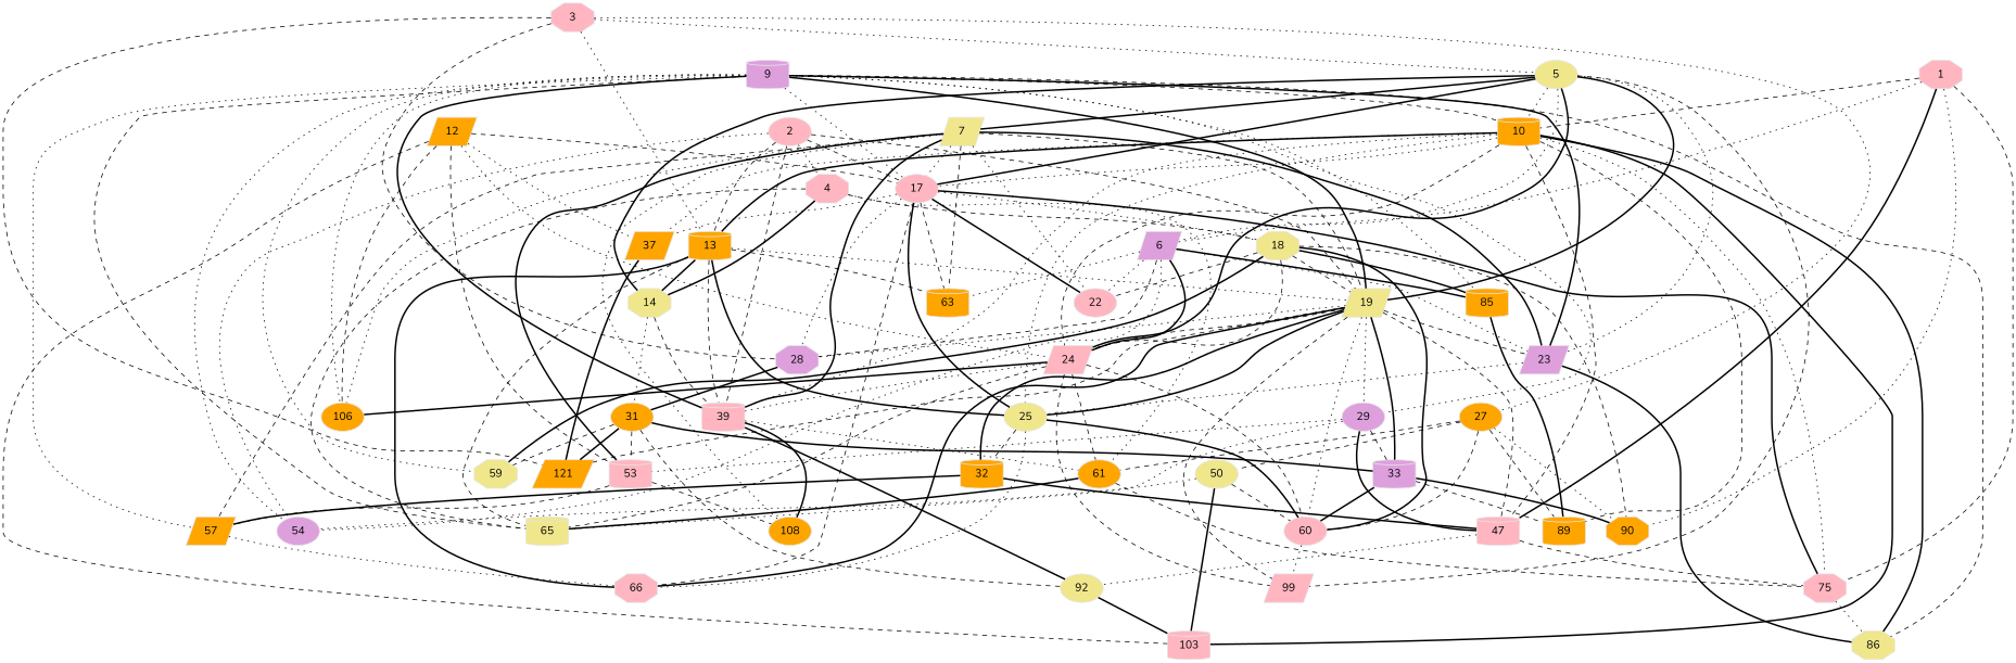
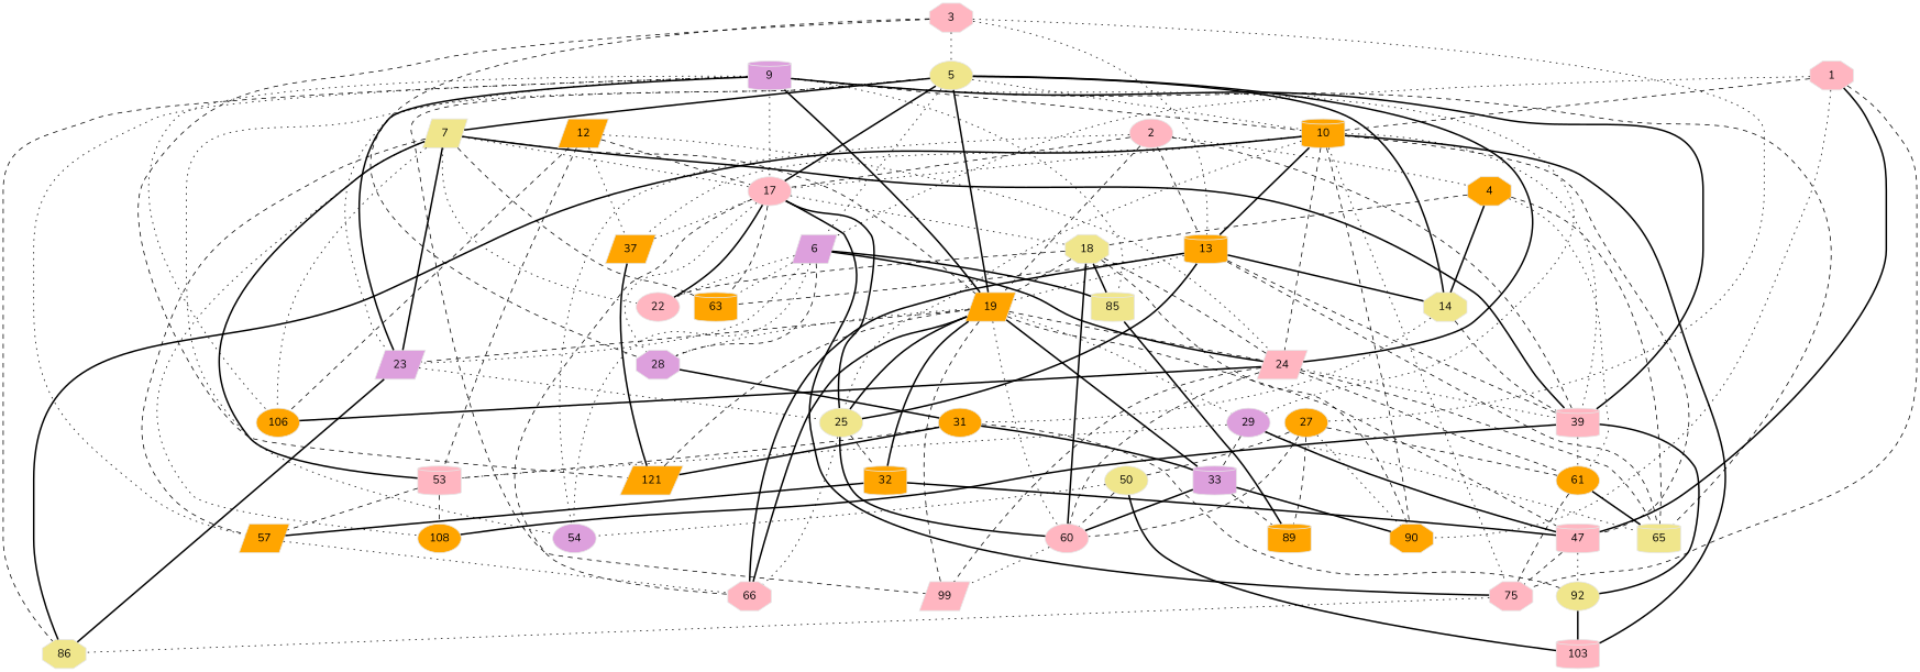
  graph {
    fontname=Nunito
    node [color=gray90 fillcolor=lightpink fontname=Nunito shape=ellipse style=filled]
    edge [fontname=Nunito style=dashed]
    1 [shape=octagon super="+52"]
    6 [fillcolor=plum shape=parallelogram super="+123+55+118"]
    10 [fillcolor=orange shape=cylinder super="+98+95+15"]
    47 [shape=cylinder super="+77+114"]
    75 [shape=octagon super="+87"]
    90 [fillcolor=orange shape=octagon]
    54 [fillcolor=plum]
    28 [fillcolor=plum shape=octagon super="+43"]
    23 [fillcolor=plum shape=parallelogram super="+116+82"]
    24 [shape=parallelogram super="+83+51+34"]
    22
    63 [fillcolor=orange shape=cylinder]
-   85 [fillcolor=orange shape=cylinder]
+   85 [fillcolor=khaki shape=cylinder]
    13 [fillcolor=orange shape=cylinder super="+36+30+64"]
    17 [super="+35+41+40"]
    39 [shape=cylinder super="+68+109+94"]
    86 [fillcolor=khaki shape=octagon]
    25 [fillcolor=khaki super="+45+58"]
    37 [fillcolor=orange shape=parallelogram]
    89 [fillcolor=orange shape=cylinder]
    103 [shape=cylinder]
    92 [fillcolor=khaki]
    2 [super="+110"]
-   4 [shape=octagon super="+46"]
-   19 [fillcolor=khaki shape=parallelogram super="+74+44+71"]
+   4 [fillcolor=orange shape=octagon super="+46"]
+   19 [fillcolor=orange shape=parallelogram super="+74+44+71"]
    14 [fillcolor=khaki shape=octagon super="+26"]
    18 [fillcolor=khaki shape=octagon super="+73+88"]
    61 [fillcolor=orange super="+105"]
    65 [fillcolor=khaki shape=cylinder super="+97"]
    66 [shape=octagon super="+93"]
    121 [fillcolor=orange shape=parallelogram]
    99 [shape=parallelogram]
    29 [fillcolor=plum super="+111"]
    60 [super="+119+100"]
    32 [fillcolor=orange shape=cylinder]
    33 [fillcolor=plum shape=cylinder super="+69"]
    108 [fillcolor=orange]
    3 [shape=octagon super="+21"]
    5 [fillcolor=khaki super="+62+8+11"]
    27 [fillcolor=orange super="+81"]
    7 [fillcolor=khaki shape=parallelogram super="+104+16"]
    50 [fillcolor=khaki]
    31 [fillcolor=orange super="+38"]
-   59 [fillcolor=khaki shape=octagon]
    53 [shape=cylinder super="+102"]
    57 [fillcolor=orange shape=parallelogram super="+79"]
    106 [fillcolor=orange]
    9 [fillcolor=plum shape=cylinder super="+72+20+42"]
    12 [fillcolor=orange shape=parallelogram super="+101"]
    1 -- 6 [style=dotted]
    1 -- 10 [weight=2]
    1 -- 47 [style=bold]
    1 -- 75
    1 -- 90 [style=dotted]
    6 -- 54 [style=dotted]
    6 -- 28 [weight=2]
    6 -- 23 [style=dotted]
    6 -- 24 [style=bold]
    6 -- 22 [style=dotted]
    6 -- 63 [style=dotted]
    6 -- 85 [style=bold]
    10 -- 47
    10 -- 75 [style=dotted]
    10 -- 24
    10 -- 13 [style=bold]
    10 -- 17 [style=dotted]
    10 -- 39 [style=dotted]
    10 -- 86 [style=bold]
    10 -- 25 [style=dotted]
    10 -- 37 [style=dotted]
-   10 -- 89
+   10 -- 90
    10 -- 103 [style=bold]
    47 -- 75
    47 -- 92 [style=dotted]
    75 -- 86 [style=dotted]
    28 -- 31 [style=bold]
    23 -- 86 [style=bold]
    23 -- 25 [style=dotted]
    24 -- 39 [style=dotted]
    24 -- 61
    24 -- 65
    24 -- 99
    24 -- 60
    24 -- 106 [style=bold]
    85 -- 89 [style=bold]
    13 -- 63
    13 -- 39
    13 -- 25 [style=bold]
    13 -- 19 [style=dotted weight=2]
    13 -- 14 [style=bold]
    13 -- 65
    13 -- 66 [style=bold weight=2]
    17 -- 75 [style=bold]
    17 -- 28 [style=dotted]
    17 -- 22 [style=bold]
    17 -- 63
    17 -- 25 [style=bold]
    17 -- 37 [style=dotted]
    17 -- 18 [style=dotted]
    17 -- 66
    39 -- 92 [style=bold]
    39 -- 61 [style=dotted]
    39 -- 108 [style=bold]
    25 -- 66 [style=dotted]
    25 -- 60 [style=bold]
    25 -- 32
    37 -- 121 [style=bold]
    92 -- 103 [style=bold]
    2 -- 54 [style=dotted]
    2 -- 13
    2 -- 17
    2 -- 39
    2 -- 4 [style=dotted]
    2 -- 19
    4 -- 14 [style=bold weight=2]
    4 -- 18
    4 -- 61 [style=dotted]
    4 -- 65
    19 -- 47
    19 -- 28 [style=dotted]
    19 -- 23
    19 -- 24
    19 -- 25 [style=bold]
    19 -- 66 [style=bold]
    19 -- 121
    19 -- 99
    19 -- 29 [style=dotted]
    19 -- 60 [style=dotted]
    19 -- 32 [style=bold]
    19 -- 33 [style=bold]
    14 -- 39
    14 -- 31 [style=dotted]
    18 -- 90
    18 -- 24
    18 -- 22
    18 -- 85 [style=bold]
    18 -- 19 [weight=2]
    18 -- 60 [style=bold]
-   18 -- 59 [style=bold]
    61 -- 75
    61 -- 65 [style=bold]
    29 -- 47 [style=bold]
    29 -- 65 [style=dotted]
    29 -- 33
    29 -- 53 [style=dotted]
    60 -- 99 [style=dotted]
    32 -- 47 [style=bold]
    32 -- 57 [style=bold]
    33 -- 90 [style=bold]
    33 -- 89
    33 -- 60 [style=bold]
    3 -- 28
    3 -- 13 [style=dotted]
    3 -- 121
    3 -- 5 [style=dotted]
    3 -- 27 [style=dotted]
    5 -- 6 [style=dotted]
    5 -- 10 [style=dotted]
    5 -- 23 [style=dotted]
    5 -- 24 [style=bold]
    5 -- 17 [style=bold]
    5 -- 19 [style=bold]
    5 -- 14 [style=bold]
    5 -- 99
    5 -- 7 [style=bold]
    27 -- 90 [style=dotted]
    27 -- 89
    27 -- 61
    27 -- 60
    27 -- 50
    7 -- 23 [style=bold weight=2]
    7 -- 22 [style=dotted]
    7 -- 63
    7 -- 17 [style=dotted]
    7 -- 39 [style=bold]
    7 -- 19
    7 -- 108 [style=dotted]
    7 -- 53 [style=bold]
    7 -- 57
    7 -- 106 [style=dotted]
    50 -- 54 [style=dotted]
    50 -- 103 [style=bold]
    50 -- 60
    31 -- 92
    31 -- 121 [style=bold]
    31 -- 33 [style=bold]
-   31 -- 59 [weight=2]
    31 -- 53
    53 -- 108
    53 -- 57
    57 -- 66 [style=dotted]
    9 -- 10
    9 -- 54 [style=dotted]
    9 -- 23 [style=bold]
    9 -- 85 [style=dotted]
    9 -- 17 [style=dotted]
    9 -- 39 [style=bold]
    9 -- 86
    9 -- 19 [style=bold]
    9 -- 65
    9 -- 29 [style=dotted]
-   9 -- 59 [style=dotted]
    9 -- 57 [style=dotted weight=2]
    9 -- 106 [style=dotted]
    12 -- 24 [style=dotted]
    12 -- 17
    12 -- 37 [style=dotted]
-   12 -- 103
    12 -- 53
    12 -- 106
  }
